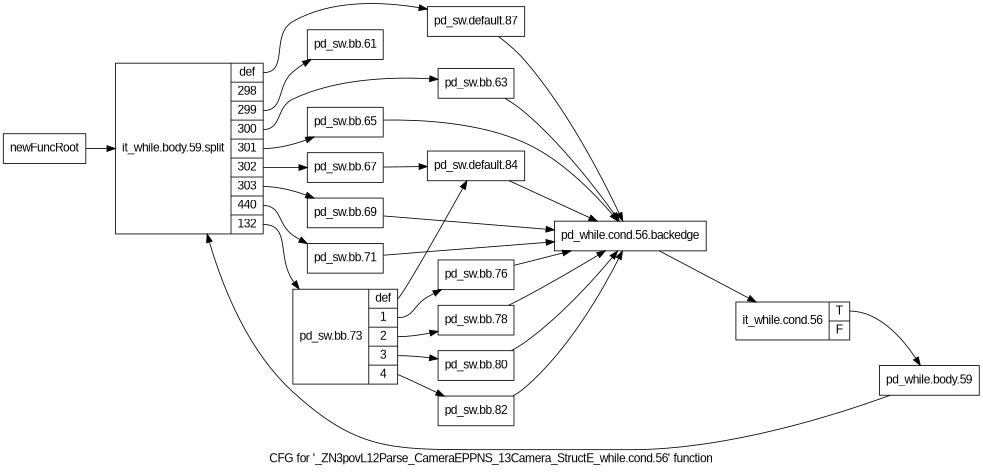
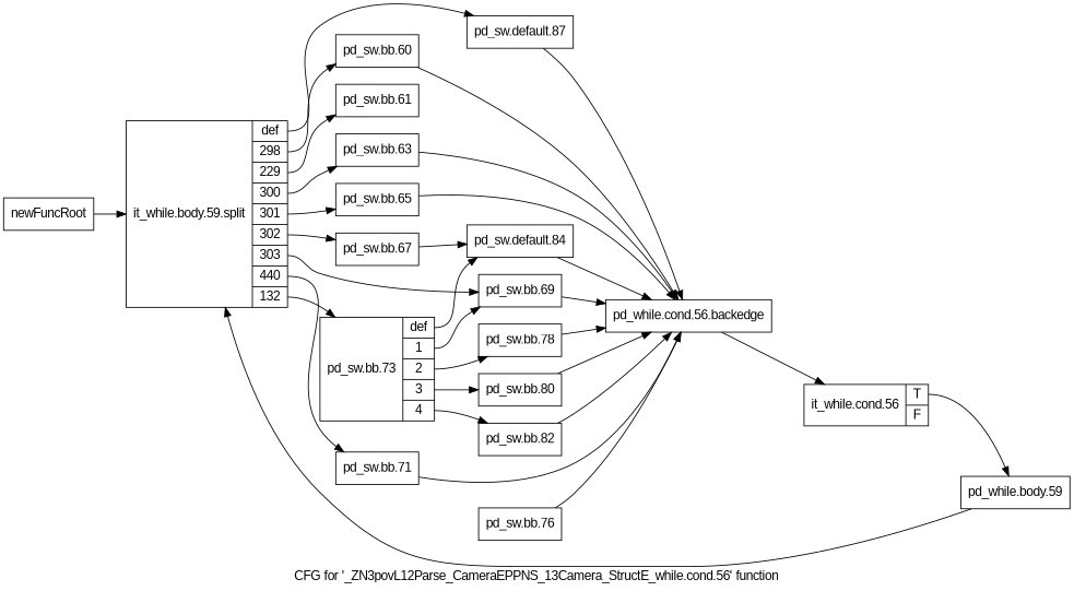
  digraph {
    fontname="Liberation Sans"
    label="CFG for '_ZN3povL12Parse_CameraEPPNS_13Camera_StructE_while.cond.56' function"
    rankdir=LR
    node [fontname="Liberation Sans" shape=record]
    edge [fontname="Liberation Sans"]
    n1 [label="{newFuncRoot}"]
-   n2 [label="{it_while.body.59.split|{<s0>def|<s1>298|<s2>299|<s3>300|<s4>301|<s5>302|<s6>303|<s7>440|<s8>132}}"]
+   n2 [label="{it_while.body.59.split|{<s0>def|<s1>298|<s2>229|<s3>300|<s4>301|<s5>302|<s6>303|<s7>440|<s8>132}}"]
    n3 [label="{it_while.cond.56|{<s0>T|<s1>F}}"]
    n4 [label="{pd_while.body.59}"]
    n5 [label="{pd_sw.default.87}"]
+   n6 [label="{pd_sw.bb.60}"]
    n7 [label="{pd_sw.bb.61}"]
    n8 [label="{pd_sw.bb.63}"]
    n9 [label="{pd_sw.bb.65}"]
    n10 [label="{pd_sw.bb.67}"]
    n11 [label="{pd_sw.bb.69}"]
    n12 [label="{pd_sw.bb.71}"]
    n13 [label="{pd_sw.bb.73|{<s0>def|<s1>1|<s2>2|<s3>3|<s4>4}}"]
    n14 [label="{pd_while.cond.56.backedge}"]
    n15 [label="{pd_sw.default.84}"]
    n16 [label="{pd_sw.bb.76}"]
    n17 [label="{pd_sw.bb.78}"]
    n18 [label="{pd_sw.bb.80}"]
    n19 [label="{pd_sw.bb.82}"]
    n1 -> n2
    n2 -> n5 [tailport=s0]
+   n2 -> n6 [tailport=s1]
    n2 -> n7 [tailport=s2]
    n2 -> n8 [tailport=s3]
    n2 -> n9 [tailport=s4]
    n2 -> n10 [tailport=s5]
    n2 -> n11 [tailport=s6]
    n2 -> n12 [tailport=s7]
    n2 -> n13 [tailport=s8]
    n3 -> n4 [tailport=s0]
    n4 -> n2
    n5 -> n14
+   n6 -> n14
    n8 -> n14
    n9 -> n14
    n10 -> n15
    n11 -> n14
    n12 -> n14
    n13 -> n15 [tailport=s0]
-   n13 -> n16 [tailport=s1]
+   n13 -> n11 [tailport=s1]
    n13 -> n17 [tailport=s2]
    n13 -> n18 [tailport=s3]
    n13 -> n19 [tailport=s4]
    n14 -> n3
    n15 -> n14
    n16 -> n14
    n17 -> n14
    n18 -> n14
    n19 -> n14
  }
